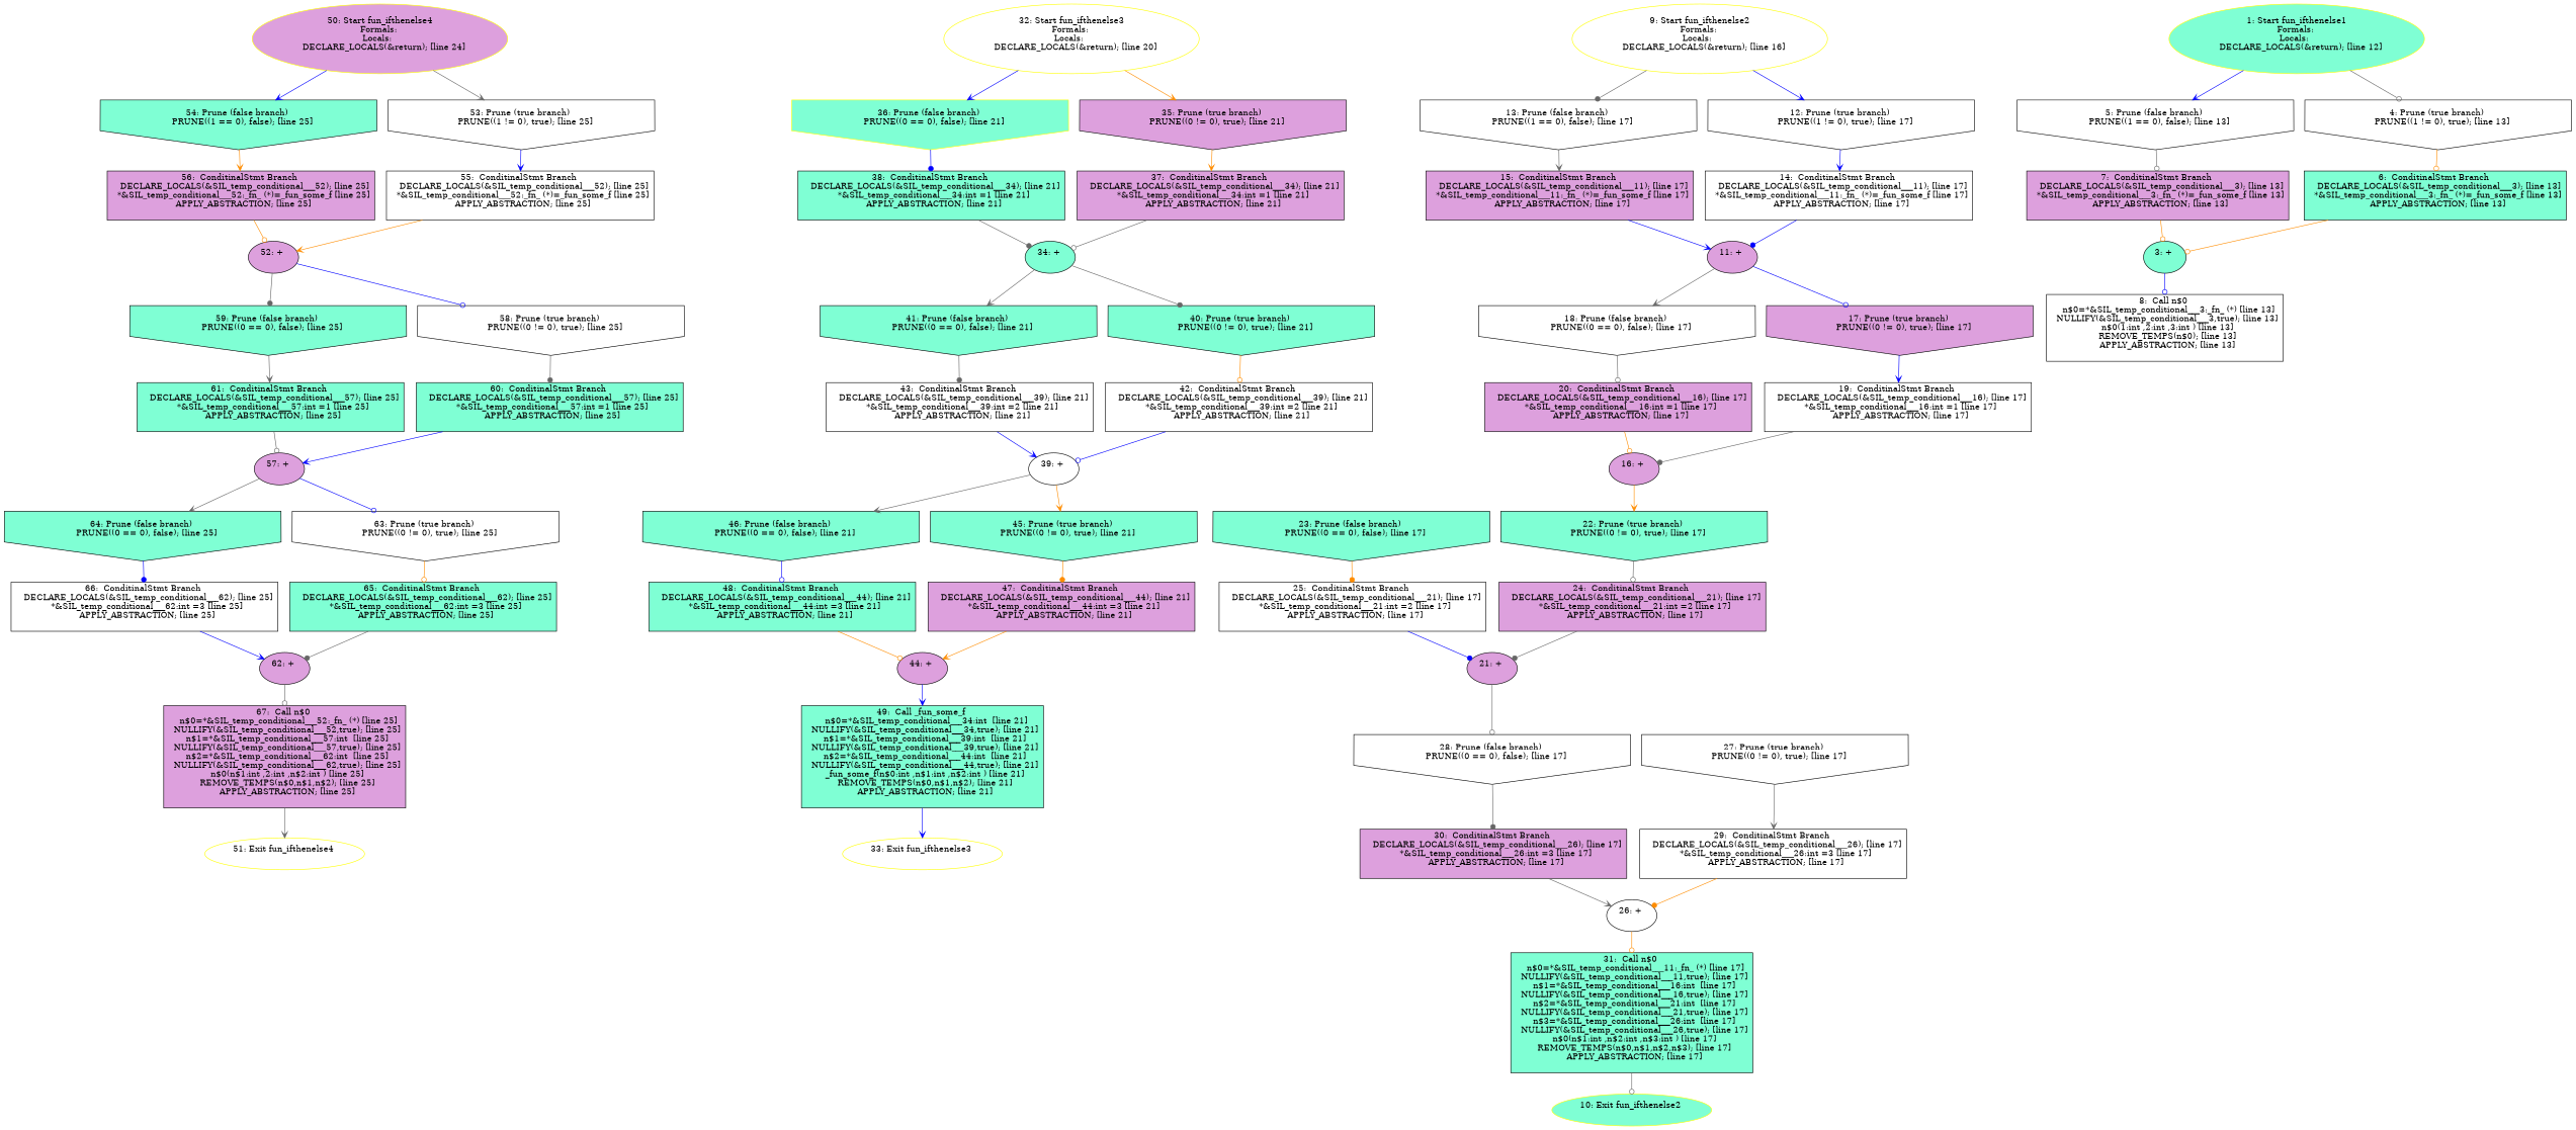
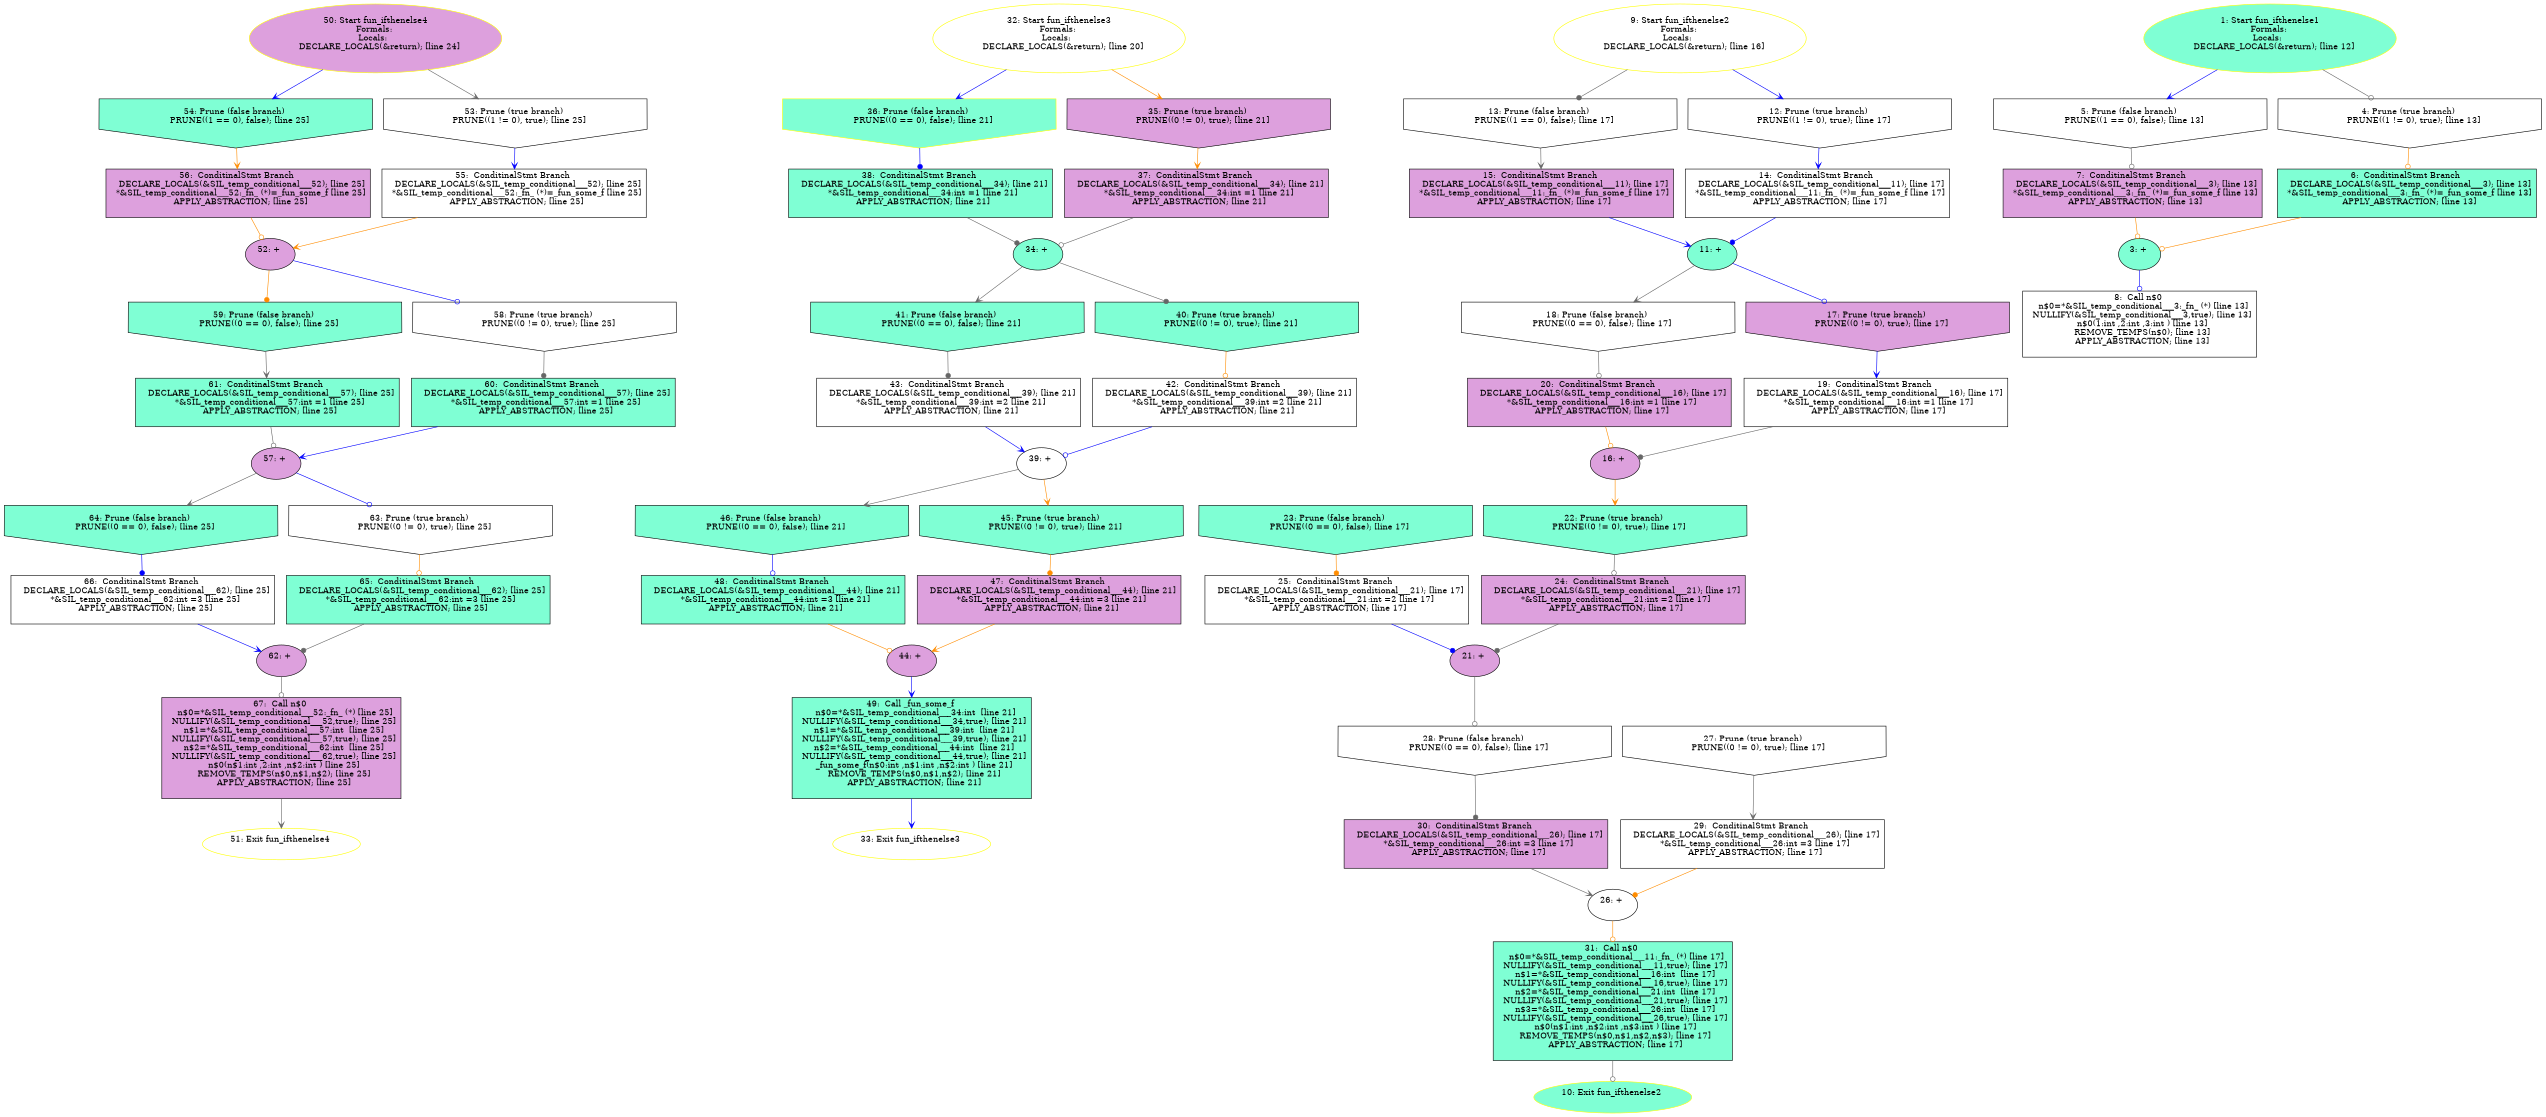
  digraph {
    node [fillcolor=white shape=box style=filled]
    edge [arrowhead=vee color=gray40]
    n1 [fillcolor=plum label="67:  Call n$0 \n   n$0=*&SIL_temp_conditional___52:_fn_ (*) [line 25]\n  NULLIFY(&SIL_temp_conditional___52,true); [line 25]\n  n$1=*&SIL_temp_conditional___57:int  [line 25]\n  NULLIFY(&SIL_temp_conditional___57,true); [line 25]\n  n$2=*&SIL_temp_conditional___62:int  [line 25]\n  NULLIFY(&SIL_temp_conditional___62,true); [line 25]\n  n$0(n$1:int ,2:int ,n$2:int ) [line 25]\n  REMOVE_TEMPS(n$0,n$1,n$2); [line 25]\n  APPLY_ABSTRACTION; [line 25]\n "]
    n2 [color=yellow label="51: Exit fun_ifthenelse4 \n  " shape=""]
    n3 [label="66:  ConditinalStmt Branch \n   DECLARE_LOCALS(&SIL_temp_conditional___62); [line 25]\n  *&SIL_temp_conditional___62:int =3 [line 25]\n  APPLY_ABSTRACTION; [line 25]\n "]
    n4 [fillcolor=plum label="62: + \n  " shape=""]
    n5 [fillcolor=aquamarine label="65:  ConditinalStmt Branch \n   DECLARE_LOCALS(&SIL_temp_conditional___62); [line 25]\n  *&SIL_temp_conditional___62:int =3 [line 25]\n  APPLY_ABSTRACTION; [line 25]\n "]
    n6 [fillcolor=aquamarine label="64: Prune (false branch) \n   PRUNE((0 == 0), false); [line 25]\n " shape=invhouse]
    n7 [label="63: Prune (true branch) \n   PRUNE((0 != 0), true); [line 25]\n " shape=invhouse]
    n8 [fillcolor=aquamarine label="61:  ConditinalStmt Branch \n   DECLARE_LOCALS(&SIL_temp_conditional___57); [line 25]\n  *&SIL_temp_conditional___57:int =1 [line 25]\n  APPLY_ABSTRACTION; [line 25]\n "]
    n9 [fillcolor=plum label="57: + \n  " shape=""]
    n10 [fillcolor=aquamarine label="60:  ConditinalStmt Branch \n   DECLARE_LOCALS(&SIL_temp_conditional___57); [line 25]\n  *&SIL_temp_conditional___57:int =1 [line 25]\n  APPLY_ABSTRACTION; [line 25]\n "]
    n11 [fillcolor=aquamarine label="59: Prune (false branch) \n   PRUNE((0 == 0), false); [line 25]\n " shape=invhouse]
    n12 [label="58: Prune (true branch) \n   PRUNE((0 != 0), true); [line 25]\n " shape=invhouse]
    n13 [fillcolor=plum label="56:  ConditinalStmt Branch \n   DECLARE_LOCALS(&SIL_temp_conditional___52); [line 25]\n  *&SIL_temp_conditional___52:_fn_ (*)=_fun_some_f [line 25]\n  APPLY_ABSTRACTION; [line 25]\n "]
    n14 [fillcolor=plum label="52: + \n  " shape=""]
    n15 [label="55:  ConditinalStmt Branch \n   DECLARE_LOCALS(&SIL_temp_conditional___52); [line 25]\n  *&SIL_temp_conditional___52:_fn_ (*)=_fun_some_f [line 25]\n  APPLY_ABSTRACTION; [line 25]\n "]
    n16 [fillcolor=aquamarine label="54: Prune (false branch) \n   PRUNE((1 == 0), false); [line 25]\n " shape=invhouse]
    n17 [label="53: Prune (true branch) \n   PRUNE((1 != 0), true); [line 25]\n " shape=invhouse]
    n18 [color=yellow fillcolor=plum label="50: Start fun_ifthenelse4\nFormals: \nLocals:  \n   DECLARE_LOCALS(&return); [line 24]\n " shape=""]
    n19 [fillcolor=aquamarine label="49:  Call _fun_some_f \n   n$0=*&SIL_temp_conditional___34:int  [line 21]\n  NULLIFY(&SIL_temp_conditional___34,true); [line 21]\n  n$1=*&SIL_temp_conditional___39:int  [line 21]\n  NULLIFY(&SIL_temp_conditional___39,true); [line 21]\n  n$2=*&SIL_temp_conditional___44:int  [line 21]\n  NULLIFY(&SIL_temp_conditional___44,true); [line 21]\n  _fun_some_f(n$0:int ,n$1:int ,n$2:int ) [line 21]\n  REMOVE_TEMPS(n$0,n$1,n$2); [line 21]\n  APPLY_ABSTRACTION; [line 21]\n "]
    n20 [color=yellow label="33: Exit fun_ifthenelse3 \n  " shape=""]
    n21 [fillcolor=aquamarine label="48:  ConditinalStmt Branch \n   DECLARE_LOCALS(&SIL_temp_conditional___44); [line 21]\n  *&SIL_temp_conditional___44:int =3 [line 21]\n  APPLY_ABSTRACTION; [line 21]\n "]
    n22 [fillcolor=plum label="44: + \n  " shape=""]
    n23 [fillcolor=plum label="47:  ConditinalStmt Branch \n   DECLARE_LOCALS(&SIL_temp_conditional___44); [line 21]\n  *&SIL_temp_conditional___44:int =3 [line 21]\n  APPLY_ABSTRACTION; [line 21]\n "]
    n24 [fillcolor=aquamarine label="46: Prune (false branch) \n   PRUNE((0 == 0), false); [line 21]\n " shape=invhouse]
    n25 [fillcolor=aquamarine label="45: Prune (true branch) \n   PRUNE((0 != 0), true); [line 21]\n " shape=invhouse]
    n26 [label="43:  ConditinalStmt Branch \n   DECLARE_LOCALS(&SIL_temp_conditional___39); [line 21]\n  *&SIL_temp_conditional___39:int =2 [line 21]\n  APPLY_ABSTRACTION; [line 21]\n "]
    n27 [label="39: + \n  " shape=""]
    n28 [label="42:  ConditinalStmt Branch \n   DECLARE_LOCALS(&SIL_temp_conditional___39); [line 21]\n  *&SIL_temp_conditional___39:int =2 [line 21]\n  APPLY_ABSTRACTION; [line 21]\n "]
    n29 [fillcolor=aquamarine label="41: Prune (false branch) \n   PRUNE((0 == 0), false); [line 21]\n " shape=invhouse]
    n30 [fillcolor=aquamarine label="40: Prune (true branch) \n   PRUNE((0 != 0), true); [line 21]\n " shape=invhouse]
    n31 [fillcolor=aquamarine label="38:  ConditinalStmt Branch \n   DECLARE_LOCALS(&SIL_temp_conditional___34); [line 21]\n  *&SIL_temp_conditional___34:int =1 [line 21]\n  APPLY_ABSTRACTION; [line 21]\n "]
    n32 [fillcolor=aquamarine label="34: + \n  " shape=""]
    n33 [fillcolor=plum label="37:  ConditinalStmt Branch \n   DECLARE_LOCALS(&SIL_temp_conditional___34); [line 21]\n  *&SIL_temp_conditional___34:int =1 [line 21]\n  APPLY_ABSTRACTION; [line 21]\n "]
    n34 [color=yellow fillcolor=aquamarine label="36: Prune (false branch) \n   PRUNE((0 == 0), false); [line 21]\n " shape=invhouse]
    n35 [fillcolor=plum label="35: Prune (true branch) \n   PRUNE((0 != 0), true); [line 21]\n " shape=invhouse]
    n36 [color=yellow label="32: Start fun_ifthenelse3\nFormals: \nLocals:  \n   DECLARE_LOCALS(&return); [line 20]\n " shape=""]
    n37 [fillcolor=aquamarine label="31:  Call n$0 \n   n$0=*&SIL_temp_conditional___11:_fn_ (*) [line 17]\n  NULLIFY(&SIL_temp_conditional___11,true); [line 17]\n  n$1=*&SIL_temp_conditional___16:int  [line 17]\n  NULLIFY(&SIL_temp_conditional___16,true); [line 17]\n  n$2=*&SIL_temp_conditional___21:int  [line 17]\n  NULLIFY(&SIL_temp_conditional___21,true); [line 17]\n  n$3=*&SIL_temp_conditional___26:int  [line 17]\n  NULLIFY(&SIL_temp_conditional___26,true); [line 17]\n  n$0(n$1:int ,n$2:int ,n$3:int ) [line 17]\n  REMOVE_TEMPS(n$0,n$1,n$2,n$3); [line 17]\n  APPLY_ABSTRACTION; [line 17]\n "]
    n38 [color=yellow fillcolor=aquamarine label="10: Exit fun_ifthenelse2 \n  " shape=""]
    n39 [fillcolor=plum label="30:  ConditinalStmt Branch \n   DECLARE_LOCALS(&SIL_temp_conditional___26); [line 17]\n  *&SIL_temp_conditional___26:int =3 [line 17]\n  APPLY_ABSTRACTION; [line 17]\n "]
    n40 [label="26: + \n  " shape=""]
    n41 [label="29:  ConditinalStmt Branch \n   DECLARE_LOCALS(&SIL_temp_conditional___26); [line 17]\n  *&SIL_temp_conditional___26:int =3 [line 17]\n  APPLY_ABSTRACTION; [line 17]\n "]
    n42 [label="28: Prune (false branch) \n   PRUNE((0 == 0), false); [line 17]\n " shape=invhouse]
    n43 [label="27: Prune (true branch) \n   PRUNE((0 != 0), true); [line 17]\n " shape=invhouse]
    n44 [label="25:  ConditinalStmt Branch \n   DECLARE_LOCALS(&SIL_temp_conditional___21); [line 17]\n  *&SIL_temp_conditional___21:int =2 [line 17]\n  APPLY_ABSTRACTION; [line 17]\n "]
    n45 [fillcolor=plum label="21: + \n  " shape=""]
    n46 [fillcolor=plum label="24:  ConditinalStmt Branch \n   DECLARE_LOCALS(&SIL_temp_conditional___21); [line 17]\n  *&SIL_temp_conditional___21:int =2 [line 17]\n  APPLY_ABSTRACTION; [line 17]\n "]
    n47 [fillcolor=aquamarine label="23: Prune (false branch) \n   PRUNE((0 == 0), false); [line 17]\n " shape=invhouse]
    n48 [fillcolor=aquamarine label="22: Prune (true branch) \n   PRUNE((0 != 0), true); [line 17]\n " shape=invhouse]
    n49 [fillcolor=plum label="20:  ConditinalStmt Branch \n   DECLARE_LOCALS(&SIL_temp_conditional___16); [line 17]\n  *&SIL_temp_conditional___16:int =1 [line 17]\n  APPLY_ABSTRACTION; [line 17]\n "]
    n50 [fillcolor=plum label="16: + \n  " shape=""]
    n51 [label="19:  ConditinalStmt Branch \n   DECLARE_LOCALS(&SIL_temp_conditional___16); [line 17]\n  *&SIL_temp_conditional___16:int =1 [line 17]\n  APPLY_ABSTRACTION; [line 17]\n "]
    n52 [label="18: Prune (false branch) \n   PRUNE((0 == 0), false); [line 17]\n " shape=invhouse]
    n53 [fillcolor=plum label="17: Prune (true branch) \n   PRUNE((0 != 0), true); [line 17]\n " shape=invhouse]
    n54 [fillcolor=plum label="15:  ConditinalStmt Branch \n   DECLARE_LOCALS(&SIL_temp_conditional___11); [line 17]\n  *&SIL_temp_conditional___11:_fn_ (*)=_fun_some_f [line 17]\n  APPLY_ABSTRACTION; [line 17]\n "]
-   n55 [fillcolor=plum label="11: + \n  " shape=""]
+   n55 [fillcolor=aquamarine label="11: + \n  " shape=""]
    n56 [label="14:  ConditinalStmt Branch \n   DECLARE_LOCALS(&SIL_temp_conditional___11); [line 17]\n  *&SIL_temp_conditional___11:_fn_ (*)=_fun_some_f [line 17]\n  APPLY_ABSTRACTION; [line 17]\n "]
    n57 [label="13: Prune (false branch) \n   PRUNE((1 == 0), false); [line 17]\n " shape=invhouse]
    n58 [label="12: Prune (true branch) \n   PRUNE((1 != 0), true); [line 17]\n " shape=invhouse]
    n59 [color=yellow label="9: Start fun_ifthenelse2\nFormals: \nLocals:  \n   DECLARE_LOCALS(&return); [line 16]\n " shape=""]
    n60 [label="8:  Call n$0 \n   n$0=*&SIL_temp_conditional___3:_fn_ (*) [line 13]\n  NULLIFY(&SIL_temp_conditional___3,true); [line 13]\n  n$0(1:int ,2:int ,3:int ) [line 13]\n  REMOVE_TEMPS(n$0); [line 13]\n  APPLY_ABSTRACTION; [line 13]\n "]
    n61 [fillcolor=plum label="7:  ConditinalStmt Branch \n   DECLARE_LOCALS(&SIL_temp_conditional___3); [line 13]\n  *&SIL_temp_conditional___3:_fn_ (*)=_fun_some_f [line 13]\n  APPLY_ABSTRACTION; [line 13]\n "]
    n62 [fillcolor=aquamarine label="3: + \n  " shape=""]
    n63 [fillcolor=aquamarine label="6:  ConditinalStmt Branch \n   DECLARE_LOCALS(&SIL_temp_conditional___3); [line 13]\n  *&SIL_temp_conditional___3:_fn_ (*)=_fun_some_f [line 13]\n  APPLY_ABSTRACTION; [line 13]\n "]
    n64 [label="5: Prune (false branch) \n   PRUNE((1 == 0), false); [line 13]\n " shape=invhouse]
    n65 [label="4: Prune (true branch) \n   PRUNE((1 != 0), true); [line 13]\n " shape=invhouse]
    n66 [color=yellow fillcolor=aquamarine label="1: Start fun_ifthenelse1\nFormals: \nLocals:  \n   DECLARE_LOCALS(&return); [line 12]\n " shape=""]
    n1 -> n2
    n3 -> n4 [color=blue]
    n4 -> n1 [arrowhead=odot]
    n5 -> n4 [arrowhead=dot]
    n6 -> n3 [arrowhead=dot color=blue]
    n7 -> n5 [arrowhead=odot color=darkorange]
    n8 -> n9 [arrowhead=odot]
    n9 -> n6
    n9 -> n7 [arrowhead=odot color=blue]
    n10 -> n9 [color=blue]
    n11 -> n8
    n12 -> n10 [arrowhead=dot]
    n13 -> n14 [arrowhead=odot color=darkorange]
-   n14 -> n11 [arrowhead=dot]
+   n14 -> n11 [arrowhead=dot color=darkorange]
    n14 -> n12 [arrowhead=odot color=blue]
    n15 -> n14 [color=darkorange]
    n16 -> n13 [color=darkorange]
    n17 -> n15 [color=blue]
    n18 -> n16 [color=blue]
    n18 -> n17
    n19 -> n20 [color=blue]
    n21 -> n22 [arrowhead=odot color=darkorange]
    n22 -> n19 [color=blue]
    n23 -> n22 [color=darkorange]
    n24 -> n21 [arrowhead=odot color=blue]
    n25 -> n23 [arrowhead=dot color=darkorange]
    n26 -> n27 [color=blue]
    n27 -> n24
    n27 -> n25 [color=darkorange]
    n28 -> n27 [arrowhead=odot color=blue]
    n29 -> n26 [arrowhead=dot]
    n30 -> n28 [arrowhead=odot color=darkorange]
    n31 -> n32 [arrowhead=dot]
    n32 -> n29
    n32 -> n30 [arrowhead=dot]
    n33 -> n32 [arrowhead=odot]
    n34 -> n31 [arrowhead=dot color=blue]
    n35 -> n33 [color=darkorange]
    n36 -> n34 [color=blue]
    n36 -> n35 [color=darkorange]
    n37 -> n38 [arrowhead=odot]
    n39 -> n40
    n40 -> n37 [arrowhead=odot color=darkorange]
    n41 -> n40 [arrowhead=dot color=darkorange]
    n42 -> n39 [arrowhead=dot]
    n43 -> n41
    n44 -> n45 [arrowhead=dot color=blue]
    n45 -> n42 [arrowhead=odot]
    n46 -> n45 [arrowhead=dot]
    n47 -> n44 [arrowhead=dot color=darkorange]
    n48 -> n46 [arrowhead=odot]
    n49 -> n50 [arrowhead=odot color=darkorange]
    n50 -> n48 [color=darkorange]
    n51 -> n50 [arrowhead=dot]
    n52 -> n49 [arrowhead=odot]
    n53 -> n51 [color=blue]
    n54 -> n55 [color=blue]
    n55 -> n52
    n55 -> n53 [arrowhead=odot color=blue]
    n56 -> n55 [arrowhead=dot color=blue]
    n57 -> n54
    n58 -> n56 [color=blue]
    n59 -> n57 [arrowhead=dot]
    n59 -> n58 [color=blue]
    n61 -> n62 [arrowhead=odot color=darkorange]
    n62 -> n60 [arrowhead=odot color=blue]
    n63 -> n62 [arrowhead=odot color=darkorange]
    n64 -> n61 [arrowhead=odot]
    n65 -> n63 [arrowhead=odot color=darkorange]
    n66 -> n64 [color=blue]
    n66 -> n65 [arrowhead=odot]
  }
